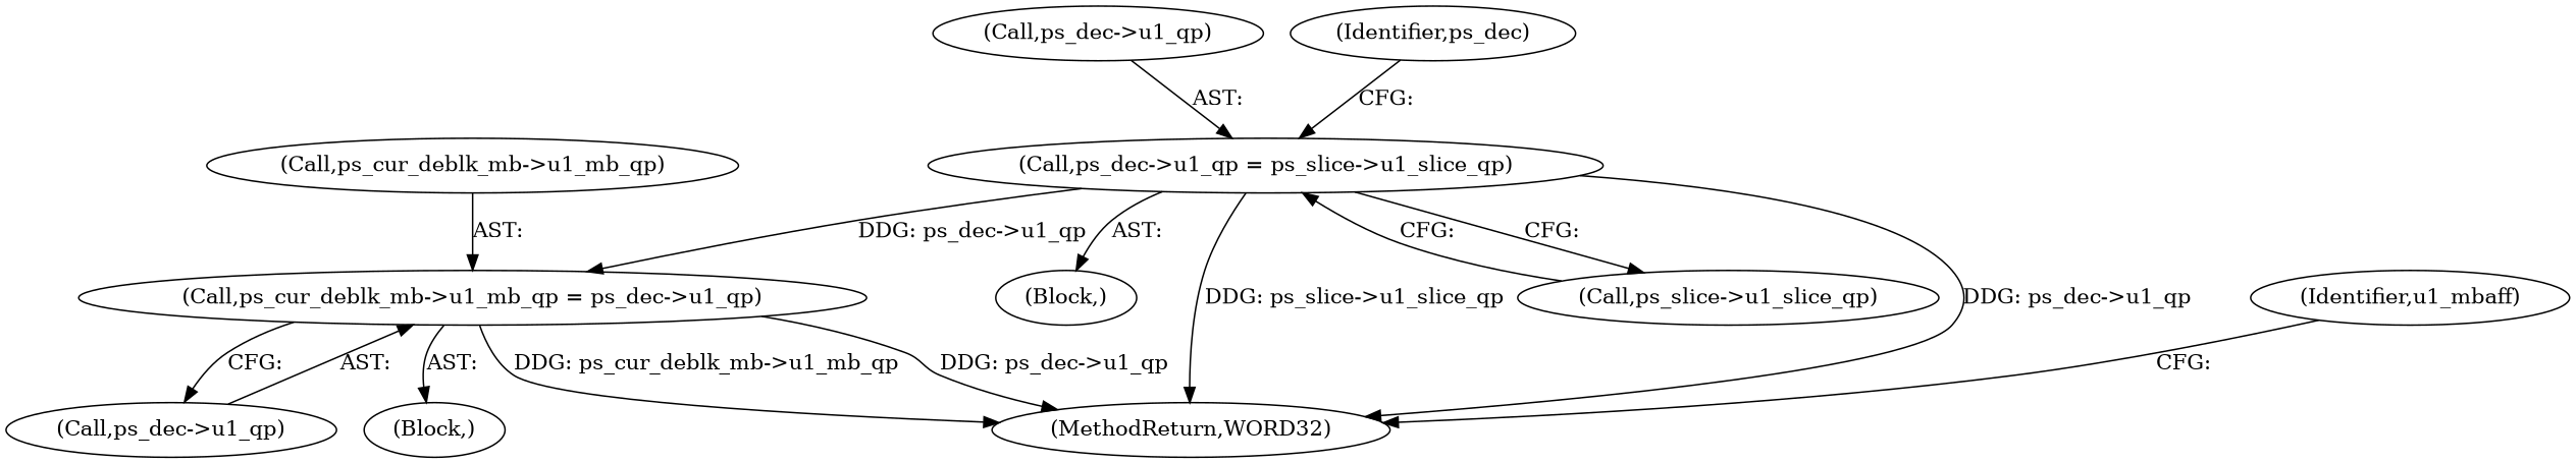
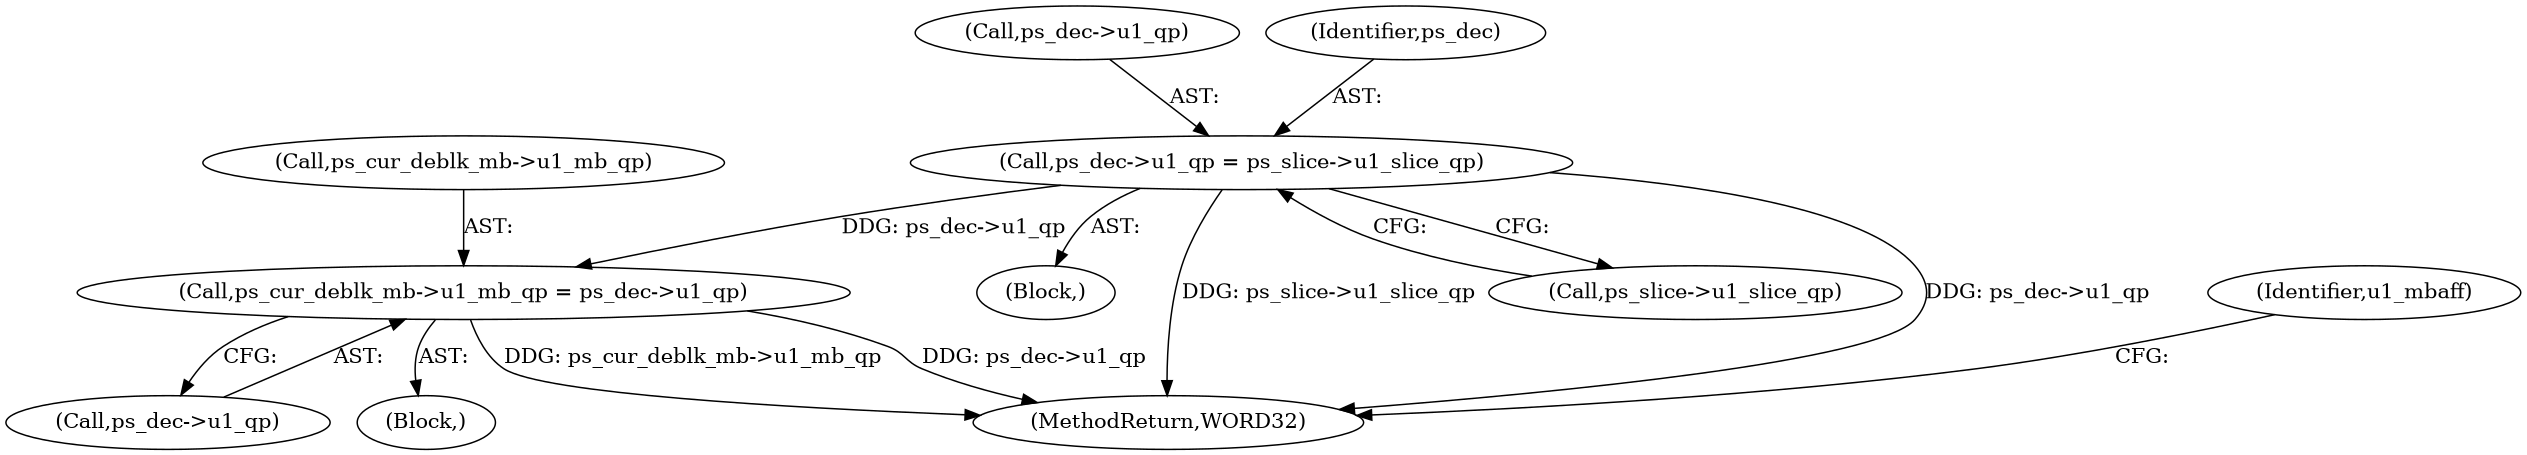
  digraph {
    n1 [label="(Call,ps_dec->u1_qp = ps_slice->u1_slice_qp)"]
    n2 [label="(Call,ps_cur_deblk_mb->u1_mb_qp = ps_dec->u1_qp)"]
    n3 [label="(MethodReturn,WORD32)"]
    n4 [label="(Block,)"]
    n5 [label="(Call,ps_slice->u1_slice_qp)"]
    n6 [label="(Block,)"]
    n7 [label="(Call,ps_dec->u1_qp)"]
    n8 [label="(Call,ps_cur_deblk_mb->u1_mb_qp)"]
    n9 [label="(Call,ps_dec->u1_qp)"]
    n10 [label="(Identifier,u1_mbaff)"]
    n11 [label="(Identifier,ps_dec)"]
    n1 -> n2 [label="DDG: ps_dec->u1_qp"]
    n1 -> n3 [label="DDG: ps_dec->u1_qp"]
    n1 -> n3 [label="DDG: ps_slice->u1_slice_qp"]
    n1 -> n4 [label="AST: "]
    n1 -> n5 [label="CFG: "]
    n2 -> n3 [label="DDG: ps_dec->u1_qp"]
    n2 -> n3 [label="DDG: ps_cur_deblk_mb->u1_mb_qp"]
    n2 -> n6 [label="AST: "]
    n2 -> n7 [label="CFG: "]
    n5 -> n1 [label="CFG: "]
    n7 -> n2 [label="AST: "]
    n8 -> n2 [label="AST: "]
    n9 -> n1 [label="AST: "]
    n10 -> n3 [label="CFG: "]
-   n11 -> n1 [label="CFG: "]
+   n11 -> n1 [label="AST: "]
  }
